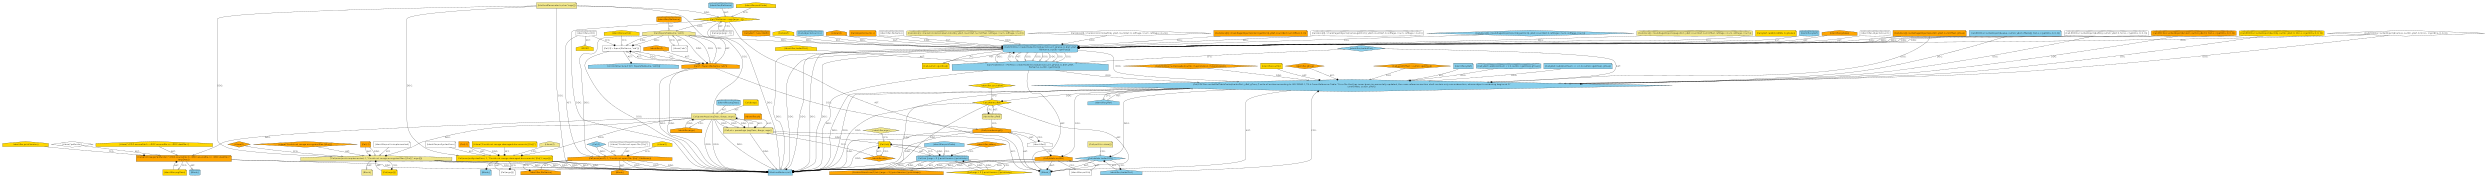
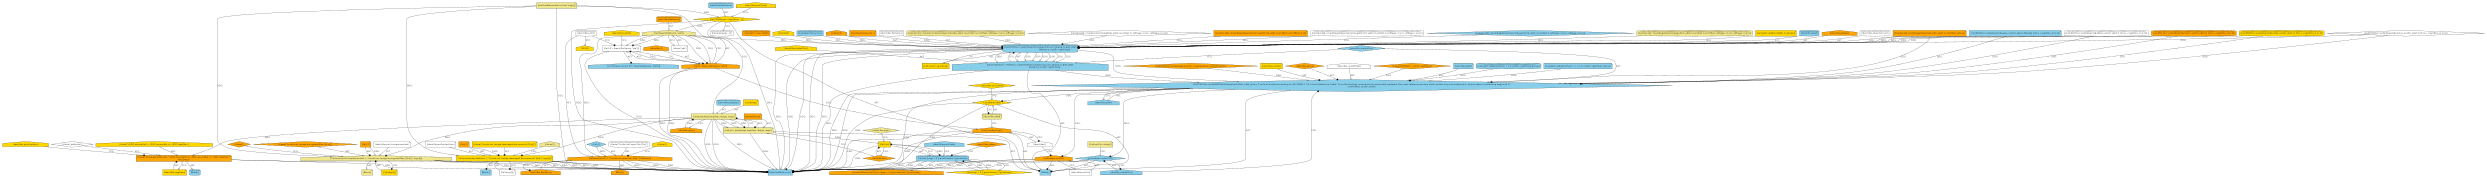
  digraph {
    fontname=Montserrat
    node [fillcolor=orange fontname=Montserrat shape=note style=filled]
    edge [arrowhead=onormal fontname=Montserrat]
    n1 [fillcolor=khaki label="(MethodParameterIn,char *argv[])"]
    n2 [fillcolor=gold label="(Call,*fileName = argv[argc - 1])" shape=diamond]
    n3 [fillcolor=khaki label="(Call,parseArgs (argDesc, &argc, argv))"]
    n4 [fillcolor=khaki label="(Call,error(errUnimplemented, -1, \"Could not merge encrypted files ('{0:s}')\", argv[i]))" shape=house]
    n5 [fillcolor=gold label="(Call,error(errSyntaxError, -1, \"Could not merge damaged documents ('{0:s}')\", argv[i]))"]
    n6 [fillcolor=skyblue label="(MethodReturn,int)"]
    n7 [fillcolor=khaki label="(Call,fopen(fileName, \"wb\"))" shape=house]
    n8 [fillcolor=skyblue label="(Block,)"]
    n9 [fillcolor=white label="(Call,argv[argc - 1])" shape=cylinder]
    n10 [fillcolor=khaki label="(Call,ok = parseArgs (argDesc, &argc, argv))"]
    n11 [label="(Call,printUsage(\"pdfunite\", \"<PDF-sourcefile-1>..<PDF-sourcefile-n> <PDF-destfile>\",\n\targDesc))"]
    n12 [label="(Identifier,argv)" shape=house]
    n13 [fillcolor=khaki label="(Block,)"]
    n14 [fillcolor=gold label="(Call,argv[i])"]
    n15 [fillcolor=white label="(Call,argv[i])"]
    n16 [fillcolor=skyblue label="(Block,)"]
    1000101 [fillcolor=gold shape=house]
    n18 [fillcolor=white label="(Call,!(f = fopen(fileName, \"wb\")))"]
    n19 [label="(Call,f = fopen(fileName, \"wb\"))" shape=house]
    n20 [label="(Call,error(errIO, -1, \"Could not open file '{0:s}'\", fileName))" shape=house]
    n21 [fillcolor=skyblue label="(Call,PDFDoc::createTrailerDict(objectsCount, gFalse, 0, &ref, yRef,\n                                                fileName, outStr->getPos()))" shape=cylinder]
    n22 [fillcolor=white label="(Literal,\"wb\")"]
    n23 [fillcolor=skyblue label="(ControlStructure,if (!(f = fopen(fileName, \"wb\"))))" shape=house]
    n24 [label="(Call,numbering(f))" shape=house]
    n25 [label="(Identifier,fileName)" shape=house]
    n26 [label="(Block,)" shape=house]
    n27 [fillcolor=skyblue label="(Call,*trailerDict = PDFDoc::createTrailerDict(objectsCount, gFalse, 0, &ref, yRef,\n                                                fileName, outStr->getPos()))" shape=house]
    n28 [fillcolor=skyblue label="(Call,PDFDoc::writeXRefTableTrailer(trailerDict, yRef, gTrue, // write all entries according to ISO 32000-1, 7.5.4 Cross-Reference Table: \"For a file that has never been incrementally updated, the cross-reference section shall contain only one subsection, whose object numbering begins at 0.\"\n                                uxrefOffset, outStr, yRef))" shape=diamond]
    n29 [fillcolor=gold label="(Call,outStr->getPos())"]
    n30 [fillcolor=white label="(Identifier,f)" shape=house]
    n31 [label="(Call,delete outStr)" shape=house]
    n32 [fillcolor=skyblue label="(Call,delete trailerDict)" shape=diamond]
    n33 [fillcolor=gold label="(Call,delete yRef)" shape=diamond]
    n34 [fillcolor=skyblue label="(Identifier,yRef)" shape=house]
    n35 [fillcolor=skyblue label="(Identifier,trailerDict)" shape=house]
    n36 [fillcolor=white label="(Identifier,outStr)"]
    n37 [fillcolor=khaki label="(Identifier,yRef)" shape=cylinder]
    n38 [fillcolor=gold label="(Call,!ok)"]
    n39 [fillcolor=gold label="(Identifier,argDesc)"]
    n40 [fillcolor=skyblue label="(Block,)" shape=cylinder]
    n41 [fillcolor=skyblue label="(Call,!ok || argc < 3 || printVersion || printHelp)" shape=cylinder]
    n42 [label="(Identifier,ok)" shape=diamond]
    n43 [fillcolor=gold label="(Call,argc < 3 || printVersion || printHelp)" shape=diamond]
    n44 [label="(ControlStructure,if (!ok || argc < 3 || printVersion || printHelp))" shape=house]
    n45 [label="(Identifier,fileName)" shape=cylinder]
    n46 [label="(Call,docs[0]->markPageObjects(intent.getDict(), yRef, countRef, numOffset, 0, 0))"]
    n47 [fillcolor=gold label="(Call,&argc)"]
    n48 [label="(Call,PDFDoc::writeHeader(outStr, majorVersion, minorVersion))" shape=diamond]
    n49 [fillcolor=gold label="(Identifier,printVersion)" shape=house]
    n50 [fillcolor=gold label="(Identifier,outStr)"]
    n51 [fillcolor=white label="(Literal,\"Could not open file '{0:s}'\")" shape=cylinder]
    n52 [fillcolor=white label="(Identifier,errUnimplemented)"]
    n53 [fillcolor=khaki label="(Call,docs[i]->markPageObjects(pageDict, yRef, countRef, numOffset, refPage->num, refPage->num))" shape=cylinder]
    n54 [fillcolor=khaki label="(Literal,1)" shape=house]
    n55 [label="(Identifier,gTrue)" shape=diamond]
+   n56 [fillcolor=white label="(Identifier,uxrefOffset)" shape=house]
    n57 [fillcolor=white label="(Identifier,errSyntaxError)"]
    n58 [label="(Call,uxrefOffset = outStr->getPos())" shape=diamond]
    n59 [fillcolor=white label="(Identifier,errIO)" shape=cylinder]
    n60 [fillcolor=skyblue label="(Identifier,yRef)" shape=cylinder]
    n61 [fillcolor=white label="(Identifier,objectsCount)" shape=cylinder]
    n62 [label="(Call,-1)"]
    n63 [fillcolor=skyblue label="(Identifier,argDesc)" shape=cylinder]
    n64 [fillcolor=khaki label="(Identifier,argc)" shape=diamond]
    n65 [fillcolor=gold label="(Identifier,outStr)" shape=house]
    n66 [fillcolor=skyblue label="(Identifier,yRef)"]
    n67 [fillcolor=skyblue label="(Call,yRef->add(rootNum + 1, 0, outStr->getPos(), gTrue))" shape=cylinder]
    n68 [fillcolor=skyblue label="(Identifier,exitCode)" shape=house]
    n69 [fillcolor=gold label="(Identifier,countRef)" shape=diamond]
    n70 [fillcolor=khaki label="(Call,outStr->close())"]
    n71 [fillcolor=gold label="(Call,&ref)" shape=house]
    n72 [label="(Identifier,f)" shape=house]
    n73 [fillcolor=gold label="(Call,PDFDoc::writeObject(&ocObj, outStr, yRef, 0, NULL, cryptRC4, 0, 0, 0))" shape=cylinder]
    n74 [label="(Identifier,stderr)" shape=diamond]
    n75 [fillcolor=skyblue label="(Call,objectsCount++)" shape=cylinder]
    n76 [label="(Literal,0)" shape=house]
    n77 [label="(Call,objectsCount++)"]
    n78 [label="(Literal,1)" shape=diamond]
    n79 [fillcolor=gold label="(Literal,1)" shape=house]
    n80 [label="(Identifier,ok)"]
    n81 [fillcolor=white label="(Literal,\"pdfunite\")" shape=diamond]
    n82 [fillcolor=gold label="(Literal,\"<PDF-sourcefile-1>..<PDF-sourcefile-n> <PDF-destfile>\")" shape=house]
    n83 [label="(Literal,\"Could not merge encrypted files ('{0:s}')\")" shape=diamond]
    n84 [fillcolor=white label="(Identifier,fileName)" shape=cylinder]
    n85 [fillcolor=khaki label="(Call,docs[i]->markAnnotations(&annotsObj, yRef, countRef, numOffset, refPage->num, refPage->num))" shape=cylinder]
    n86 [fillcolor=white label="(Call,docs[0]->markAcroForm(&afObj, yRef, countRef, 0, refPage->num, refPage->num))" shape=diamond]
    n87 [fillcolor=white label="(Call,PDFDoc::writeObject(&afObj, outStr, yRef, 0, NULL, cryptRC4, 0, 0, 0))" shape=cylinder]
    n88 [label="(Call,PDFDoc::writeObject(&intent, outStr, yRef, 0, NULL, cryptRC4, 0, 0, 0))" shape=cylinder]
    n89 [fillcolor=skyblue label="(Call,yRef->add(rootNum + i + 2, 0, outStr->getPos(), gTrue))"]
    n90 [fillcolor=white label="(Call,docs[0]->markPageObjects(names.getDict(), yRef, countRef, 0, refPage->num, refPage->num))" shape=cylinder]
    n91 [label="(Call,-1)"]
    n92 [fillcolor=gold label="(Identifier,trailerDict)" shape=house]
    n93 [fillcolor=skyblue label="(Call,docs[0]->markPageObjects(ocObj.getDict(), yRef, countRef, 0, refPage->num, refPage->num))" shape=diamond]
    n94 [fillcolor=gold label="(Literal,\"Could not merge damaged documents ('{0:s}')\")"]
    n95 [fillcolor=white label="(Call,PDFDoc::writeObject(&names, outStr, yRef, 0, NULL, cryptRC4, 0, 0, 0))" shape=diamond]
    n96 [fillcolor=skyblue label="(Identifier,trailerDict)" shape=diamond]
    n97 [fillcolor=gold label="(Call,yRef->add(0, 65535, 0, gFalse))"]
    n98 [label="(Call,docs[i]->writePageObjects(outStr, yRef, numOffset, gTrue))"]
    n99 [label="(Identifier,gFalse)" shape=house]
    n100 [fillcolor=skyblue label="(Call,PDFDoc::writeObject(&value, outStr, yRef, offsets[i], NULL, cryptRC4, 0, 0, 0))"]
    n101 [fillcolor=skyblue label="(Call,-1)" shape=diamond]
    n102 [fillcolor=gold label="(Identifier,exitCode)" shape=house]
    n103 [label="(Call,yRef = new XRef())" shape=cylinder]
    n104 [fillcolor=skyblue label="(Identifier,fileName)" shape=cylinder]
    n1 -> n2 [label="DDG: "]
    n1 -> n3 [arrowhead=odot label="DDG: "]
    n1 -> n4 [label="DDG: "]
    n1 -> n5 [label="DDG: "]
    n1 -> n6 [label="DDG: "]
    n2 -> n6 [arrowhead=odot label="DDG: "]
    n2 -> n6 [label="DDG: "]
    n2 -> n7 [arrowhead=odot label="DDG: "]
    n2 -> n8 [label="AST: "]
    n2 -> n9 [arrowhead=odot label="CFG: "]
    n3 -> n4 [arrowhead=box label="DDG: "]
    n3 -> n5 [arrowhead=box label="DDG: "]
    n3 -> n6 [label="DDG: "]
    n3 -> n6 [label="DDG: "]
    n3 -> n6 [arrowhead=box label="DDG: "]
    n3 -> n10 [arrowhead=box label="AST: "]
    n3 -> n10 [label="DDG: "]
    n3 -> n10 [arrowhead=odot label="DDG: "]
    n3 -> n10 [arrowhead=box label="DDG: "]
    n3 -> n11 [label="DDG: "]
    n3 -> n12 [label="CFG: "]
    n4 -> n6 [arrowhead=odot label="DDG: "]
    n4 -> n6 [arrowhead=box label="DDG: "]
    n4 -> n6 [arrowhead=odot label="DDG: "]
    n4 -> n13 [label="AST: "]
    n4 -> n14 [arrowhead=box label="CFG: "]
    n5 -> n6 [arrowhead=odot label="DDG: "]
    n5 -> n6 [label="DDG: "]
    n5 -> n6 [arrowhead=odot label="DDG: "]
    n5 -> n15 [arrowhead=box label="CFG: "]
    n5 -> n16 [arrowhead=box label="AST: "]
    n7 -> n18 [arrowhead=box label="DDG: "]
    n7 -> n18 [label="DDG: "]
    n7 -> n19 [label="AST: "]
    n7 -> n19 [arrowhead=box label="DDG: "]
    n7 -> n19 [label="DDG: "]
    n7 -> n20 [arrowhead=odot label="DDG: "]
    n7 -> n21 [label="DDG: "]
    n7 -> n22 [arrowhead=odot label="CFG: "]
-   n9 -> n2 [arrowhead=odot label="AST: "]
    n10 -> n3 [arrowhead=box label="CFG: "]
    n10 -> n6 [label="DDG: "]
    n10 -> n8 [arrowhead=box label="AST: "]
    n10 -> n38 [arrowhead=odot label="DDG: "]
    n11 -> n6 [label="DDG: "]
    n11 -> n6 [arrowhead=box label="DDG: "]
    n11 -> n39 [label="CFG: "]
    n11 -> n40 [label="AST: "]
    n12 -> n3 [arrowhead=box label="DDG: "]
    n14 -> n4 [arrowhead=box label="AST: "]
    n15 -> n5 [label="AST: "]
    n18 -> n6 [label="DDG: "]
    n18 -> n19 [label="CFG: "]
    n18 -> n23 [arrowhead=box label="AST: "]
    n19 -> n6 [arrowhead=box label="DDG: "]
    n19 -> n6 [arrowhead=odot label="DDG: "]
    n19 -> n7 [arrowhead=odot label="CFG: "]
    n19 -> n18 [arrowhead=odot label="AST: "]
    n19 -> n18 [arrowhead=box label="DDG: "]
    n19 -> n24 [label="DDG: "]
    n20 -> n6 [arrowhead=odot label="DDG: "]
    n20 -> n6 [label="DDG: "]
    n20 -> n6 [label="DDG: "]
    n20 -> n25 [arrowhead=box label="CFG: "]
    n20 -> n26 [label="AST: "]
    n21 -> n6 [arrowhead=odot label="DDG: "]
    n21 -> n6 [label="DDG: "]
    n21 -> n6 [arrowhead=box label="DDG: "]
    n21 -> n6 [arrowhead=odot label="DDG: "]
    n21 -> n6 [label="DDG: "]
    n21 -> n27 [label="AST: "]
    n21 -> n27 [label="DDG: "]
    n21 -> n27 [arrowhead=odot label="DDG: "]
    n21 -> n27 [label="DDG: "]
    n21 -> n27 [arrowhead=odot label="DDG: "]
    n21 -> n27 [label="DDG: "]
    n21 -> n27 [arrowhead=odot label="DDG: "]
    n21 -> n27 [arrowhead=odot label="DDG: "]
    n21 -> n28 [label="DDG: "]
    n21 -> n29 [arrowhead=odot label="CFG: "]
    n22 -> n7 [label="AST: "]
    n24 -> n6 [arrowhead=box label="DDG: "]
    n24 -> n6 [arrowhead=odot label="DDG: "]
    n24 -> n8 [label="AST: "]
    n24 -> n30 [arrowhead=box label="CFG: "]
    n25 -> n20 [label="AST: "]
    n27 -> n6 [arrowhead=box label="DDG: "]
    n27 -> n8 [arrowhead=odot label="AST: "]
    n27 -> n21 [arrowhead=box label="CFG: "]
    n27 -> n28 [label="DDG: "]
    n28 -> n6 [arrowhead=box label="DDG: "]
    n28 -> n6 [label="DDG: "]
    n28 -> n6 [arrowhead=box label="DDG: "]
    n28 -> n8 [arrowhead=box label="AST: "]
    n28 -> n31 [arrowhead=box label="DDG: "]
    n28 -> n32 [arrowhead=box label="DDG: "]
    n28 -> n33 [arrowhead=box label="DDG: "]
    n28 -> n34 [arrowhead=odot label="CFG: "]
    n29 -> n21 [label="AST: "]
    n30 -> n24 [arrowhead=odot label="AST: "]
    n30 -> n31 [arrowhead=box label="CFG: "]
    n31 -> n6 [arrowhead=odot label="DDG: "]
    n31 -> n6 [arrowhead=box label="DDG: "]
    n31 -> n8 [arrowhead=box label="AST: "]
    n31 -> n36 [arrowhead=odot label="CFG: "]
    n32 -> n6 [arrowhead=odot label="DDG: "]
    n32 -> n6 [label="DDG: "]
    n32 -> n8 [label="AST: "]
    n32 -> n35 [arrowhead=box label="CFG: "]
    n33 -> n6 [arrowhead=odot label="DDG: "]
    n33 -> n6 [arrowhead=box label="DDG: "]
    n33 -> n8 [arrowhead=odot label="AST: "]
    n33 -> n37 [arrowhead=box label="CFG: "]
    n34 -> n28 [arrowhead=odot label="AST: "]
    n35 -> n28 [arrowhead=box label="CFG: "]
    n35 -> n32 [arrowhead=box label="AST: "]
    n36 -> n31 [label="AST: "]
    n37 -> n24 [arrowhead=odot label="CFG: "]
    n37 -> n33 [label="AST: "]
    n38 -> n6 [label="DDG: "]
    n38 -> n41 [label="AST: "]
    n38 -> n41 [arrowhead=box label="DDG: "]
    n38 -> n42 [arrowhead=odot label="CFG: "]
    n39 -> n11 [arrowhead=box label="AST: "]
    n41 -> n6 [label="DDG: "]
    n41 -> n6 [arrowhead=box label="DDG: "]
    n41 -> n6 [arrowhead=box label="DDG: "]
    n41 -> n38 [arrowhead=box label="CFG: "]
    n41 -> n43 [label="CFG: "]
    n41 -> n44 [label="AST: "]
    n42 -> n10 [label="CFG: "]
    n42 -> n38 [arrowhead=box label="AST: "]
    n43 -> n41 [arrowhead=odot label="AST: "]
    n43 -> n41 [arrowhead=box label="DDG: "]
    n43 -> n41 [label="DDG: "]
    n45 -> n7 [label="AST: "]
    n46 -> n21 [arrowhead=odot label="DDG: "]
    n47 -> n3 [arrowhead=odot label="AST: "]
    n48 -> n28 [arrowhead=odot label="DDG: "]
    n49 -> n11 [arrowhead=box label="CFG: "]
    n50 -> n28 [arrowhead=box label="AST: "]
    n51 -> n20 [arrowhead=odot label="AST: "]
    n52 -> n4 [label="AST: "]
    n53 -> n21 [arrowhead=box label="DDG: "]
    n54 -> n5 [arrowhead=odot label="CFG: "]
    n55 -> n28 [arrowhead=box label="AST: "]
+   n56 -> n28 [label="AST: "]
    n57 -> n5 [arrowhead=odot label="AST: "]
    n58 -> n28 [label="DDG: "]
    n59 -> 1000101 [label="AST: "]
    n59 -> n18 [arrowhead=box label="CFG: "]
    n59 -> n20 [arrowhead=odot label="AST: "]
    n60 -> n21 [label="AST: "]
    n61 -> n21 [arrowhead=box label="AST: "]
    n62 -> n5 [arrowhead=odot label="AST: "]
    n62 -> n5 [arrowhead=box label="DDG: "]
    n63 -> n3 [arrowhead=odot label="AST: "]
    n64 -> n38 [arrowhead=odot label="CFG: "]
    n65 -> n18 [arrowhead=odot label="CFG: "]
    n66 -> n28 [label="AST: "]
    n67 -> n28 [arrowhead=box label="DDG: "]
    n68 -> n41 [label="CFG: "]
    n69 -> n33 [label="CFG: "]
    n70 -> n32 [arrowhead=odot label="CFG: "]
    n71 -> n21 [arrowhead=box label="AST: "]
    n72 -> n19 [arrowhead=box label="AST: "]
    n73 -> n21 [arrowhead=box label="DDG: "]
    n73 -> n28 [label="DDG: "]
    n74 -> n41 [arrowhead=box label="CFG: "]
    n75 -> n21 [arrowhead=odot label="DDG: "]
    n76 -> n21 [arrowhead=odot label="AST: "]
    n77 -> n21 [arrowhead=box label="DDG: "]
    n78 -> n4 [label="CFG: "]
    n79 -> n20 [arrowhead=box label="CFG: "]
    n80 -> n10 [label="AST: "]
    n81 -> n11 [label="AST: "]
    n82 -> n11 [label="AST: "]
    n83 -> n4 [label="AST: "]
    n84 -> n21 [label="AST: "]
    n85 -> n21 [arrowhead=odot label="DDG: "]
    n86 -> n21 [arrowhead=box label="DDG: "]
    n87 -> n21 [arrowhead=odot label="DDG: "]
    n87 -> n28 [arrowhead=odot label="DDG: "]
    n88 -> n21 [label="DDG: "]
    n88 -> n28 [arrowhead=odot label="DDG: "]
    n89 -> n28 [arrowhead=odot label="DDG: "]
    n90 -> n21 [arrowhead=box label="DDG: "]
    n91 -> n4 [arrowhead=box label="AST: "]
    n91 -> n4 [arrowhead=odot label="DDG: "]
    n92 -> n27 [label="AST: "]
    n93 -> n21 [label="DDG: "]
    n94 -> n5 [arrowhead=box label="AST: "]
    n95 -> n21 [label="DDG: "]
    n95 -> n28 [label="DDG: "]
    n96 -> n27 [arrowhead=odot label="CFG: "]
    n96 -> n28 [label="AST: "]
    n97 -> n21 [label="DDG: "]
    n98 -> n21 [arrowhead=box label="DDG: "]
    n98 -> n28 [arrowhead=box label="DDG: "]
    n99 -> n21 [arrowhead=odot label="AST: "]
    n100 -> n21 [arrowhead=odot label="DDG: "]
    n100 -> n28 [arrowhead=box label="DDG: "]
    n101 -> n20 [label="AST: "]
    n101 -> n20 [label="DDG: "]
    n102 -> n2 [label="CFG: "]
    n103 -> n21 [arrowhead=odot label="DDG: "]
    n104 -> n2 [arrowhead=odot label="AST: "]
  }
